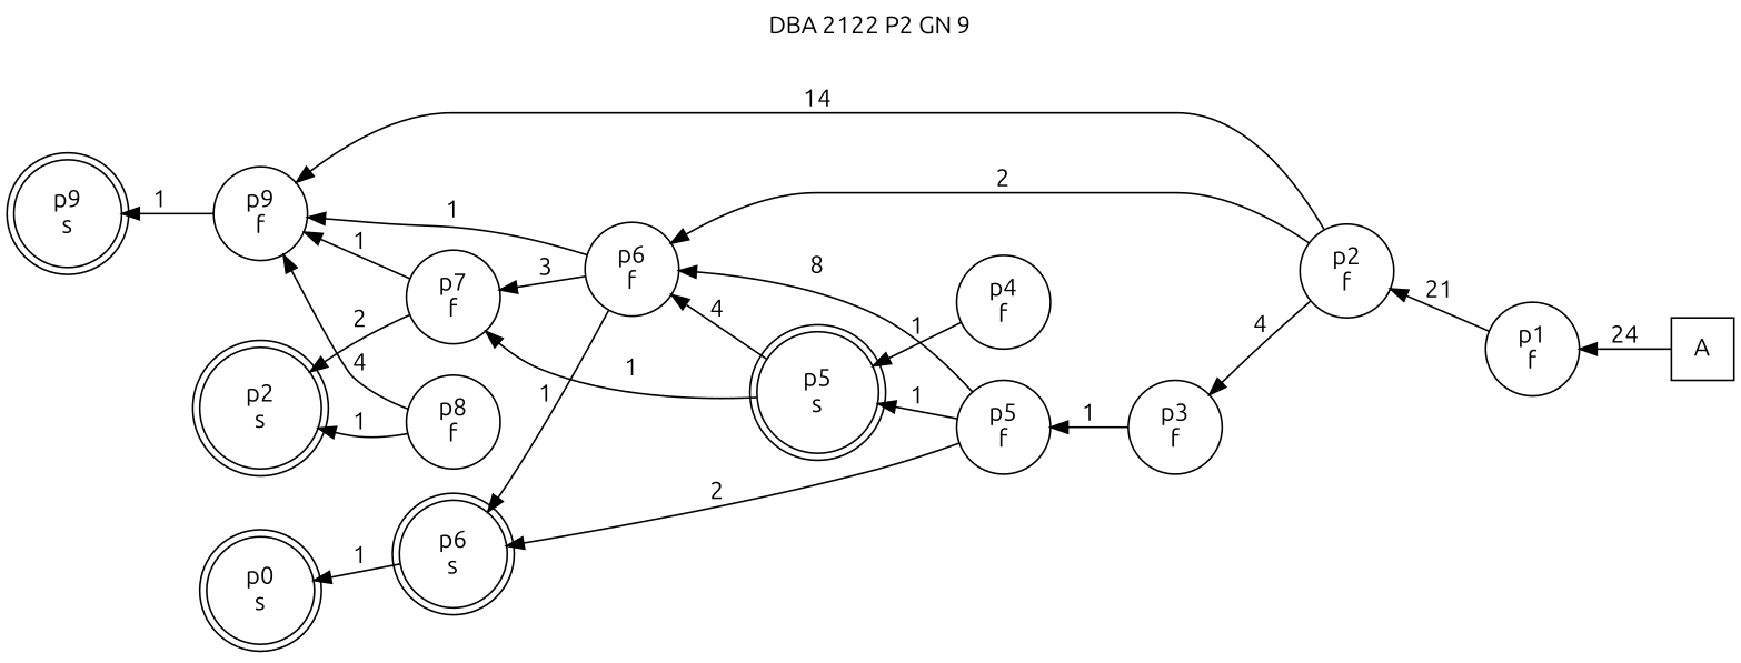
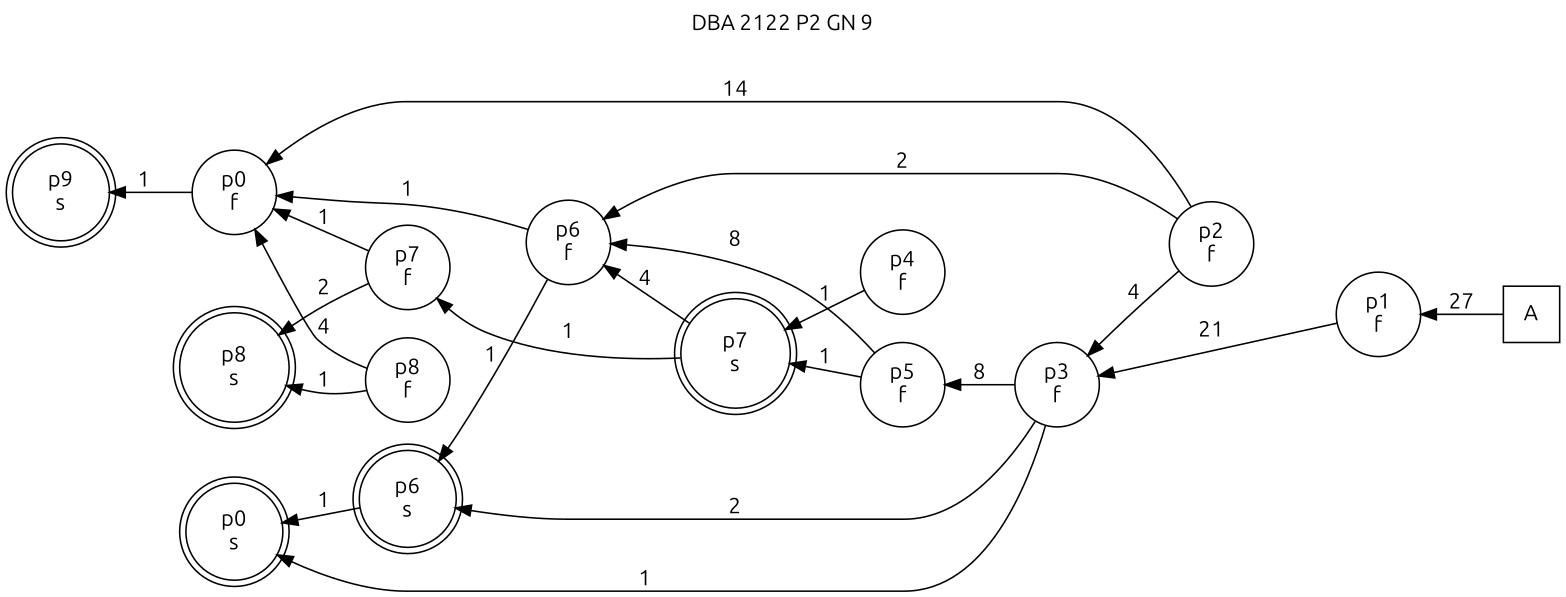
  digraph {
    fontname=Ubuntu
    label=" DBA 2122 P2 GN 9 "
    labelloc=tl
    rankdir=RL
    node [fontname=Ubuntu shape=circle]
    edge [fontname=Ubuntu]
    n1 [label=A shape=square]
    n2 [label="p1\nf"]
    n3 [label="p2\nf"]
-   n4 [label="p9\nf"]
+   n4 [label="p0\nf"]
    n5 [label="p3\nf"]
    n6 [label="p6\nf"]
    n7 [label="p9\ns" shape=doublecircle]
    n8 [label="p5\nf"]
    n9 [label="p0\ns" shape=doublecircle]
-   n10 [label="p5\ns" shape=doublecircle]
+   n10 [label="p7\ns" shape=doublecircle]
    n11 [label="p6\ns" shape=doublecircle]
    n12 [label="p7\nf"]
-   n13 [label="p2\ns" shape=doublecircle]
+   n13 [label="p8\ns" shape=doublecircle]
    n14 [label="p4\nf"]
    n15 [label="p8\nf"]
-   n1 -> n2 [label=24]
-   n2 -> n3 [label=21]
+   n1 -> n2 [label=27]
+   n2 -> n5 [label=21]
    n3 -> n4 [label=14]
    n3 -> n5 [label=4]
    n3 -> n6 [label=2]
    n4 -> n7 [label=1]
-   n5 -> n8 [label=1]
+   n5 -> n8 [label=8]
+   n5 -> n9 [label=1]
    n6 -> n4 [label=1]
    n6 -> n11 [label=1]
-   n6 -> n12 [label=3]
    n8 -> n6 [label=8]
    n8 -> n10 [label=1]
-   n8 -> n11 [label=2]
+   n5 -> n11 [label=2]
    n10 -> n6 [label=4]
    n10 -> n12 [label=1]
    n11 -> n9 [label=1]
    n12 -> n4 [label=1]
    n12 -> n13 [label=2]
    n14 -> n10 [label=1]
    n15 -> n4 [label=4]
    n15 -> n13 [label=1]
  }
